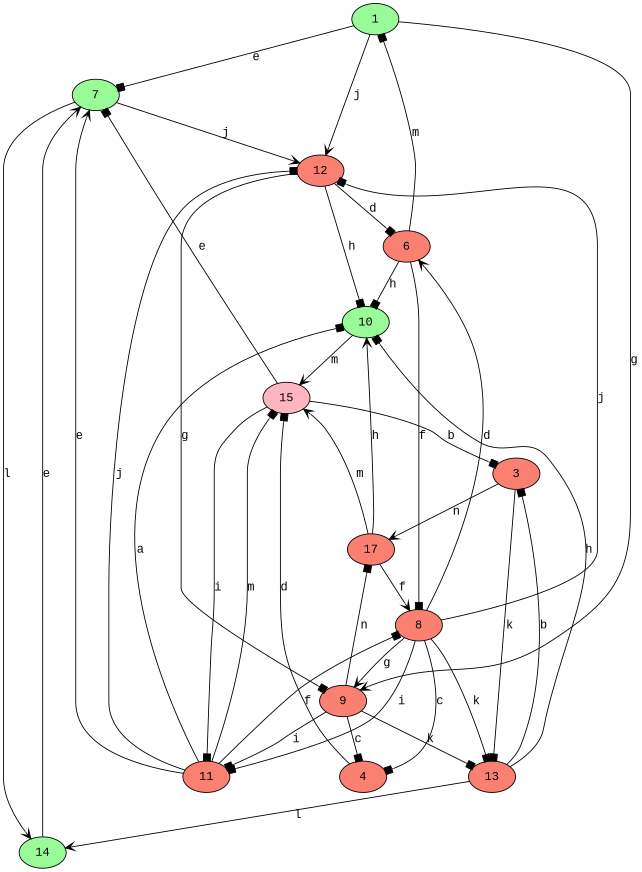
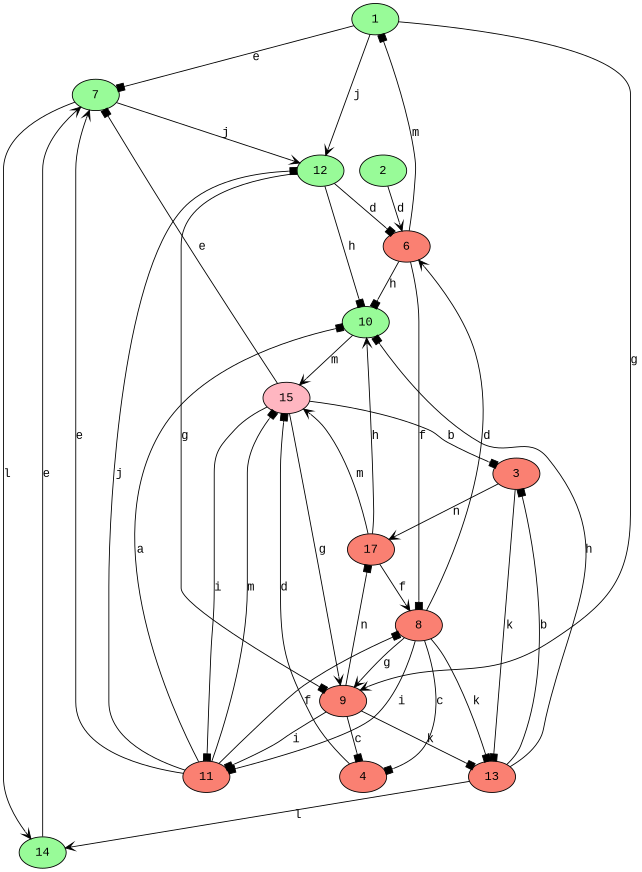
  strict digraph {
    fontname="Liberation Mono"
    node [fillcolor=salmon fontname="Liberation Mono" style=filled]
    edge [arrowhead=box fontname="Liberation Mono"]
    1 [fillcolor=palegreen]
    6
    8
    10 [fillcolor=palegreen]
    15 [fillcolor=lightpink]
    17
    7 [fillcolor=palegreen]
    9
-   12
+   12 [fillcolor=palegreen]
    14 [fillcolor=palegreen]
    13
    4
    11
+   2 [fillcolor=palegreen]
    3
    1 -> 7 [label=e]
    1 -> 9 [arrowhead=vee label=g]
    1 -> 12 [arrowhead=vee label=j]
    6 -> 1 [label=m]
    6 -> 8 [label=f]
    6 -> 10 [label=h]
    8 -> 6 [arrowhead=vee label=d]
    8 -> 9 [arrowhead=vee label=g]
-   8 -> 12 [label=j]
    8 -> 13 [label=k]
    8 -> 4 [label=c]
    8 -> 11 [label=i]
    10 -> 15 [arrowhead=vee label=m]
    15 -> 7 [label=e]
+   15 -> 9 [arrowhead=vee label=g]
    15 -> 11 [label=i]
    15 -> 3 [label=b]
    17 -> 8 [arrowhead=vee label=f]
    17 -> 10 [arrowhead=vee label=h]
    17 -> 15 [arrowhead=vee label=m]
    7 -> 12 [arrowhead=vee label=j]
    7 -> 14 [arrowhead=vee label=l]
    9 -> 17 [label=n]
    9 -> 13 [label=k]
    9 -> 4 [label=c]
    9 -> 11 [label=i]
    12 -> 6 [label=d]
    12 -> 10 [label=h]
    12 -> 9 [label=g]
    14 -> 7 [arrowhead=vee label=e]
    13 -> 10 [label=h]
    13 -> 14 [arrowhead=vee label=l]
    13 -> 3 [label=b]
    4 -> 15 [label=d]
    11 -> 8 [label=f]
    11 -> 10 [label=a]
    11 -> 15 [label=m]
    11 -> 7 [arrowhead=vee label=e]
    11 -> 12 [label=j]
+   2 -> 6 [arrowhead=vee label=d]
    3 -> 17 [arrowhead=vee label=n]
    3 -> 13 [label=k]
  }
